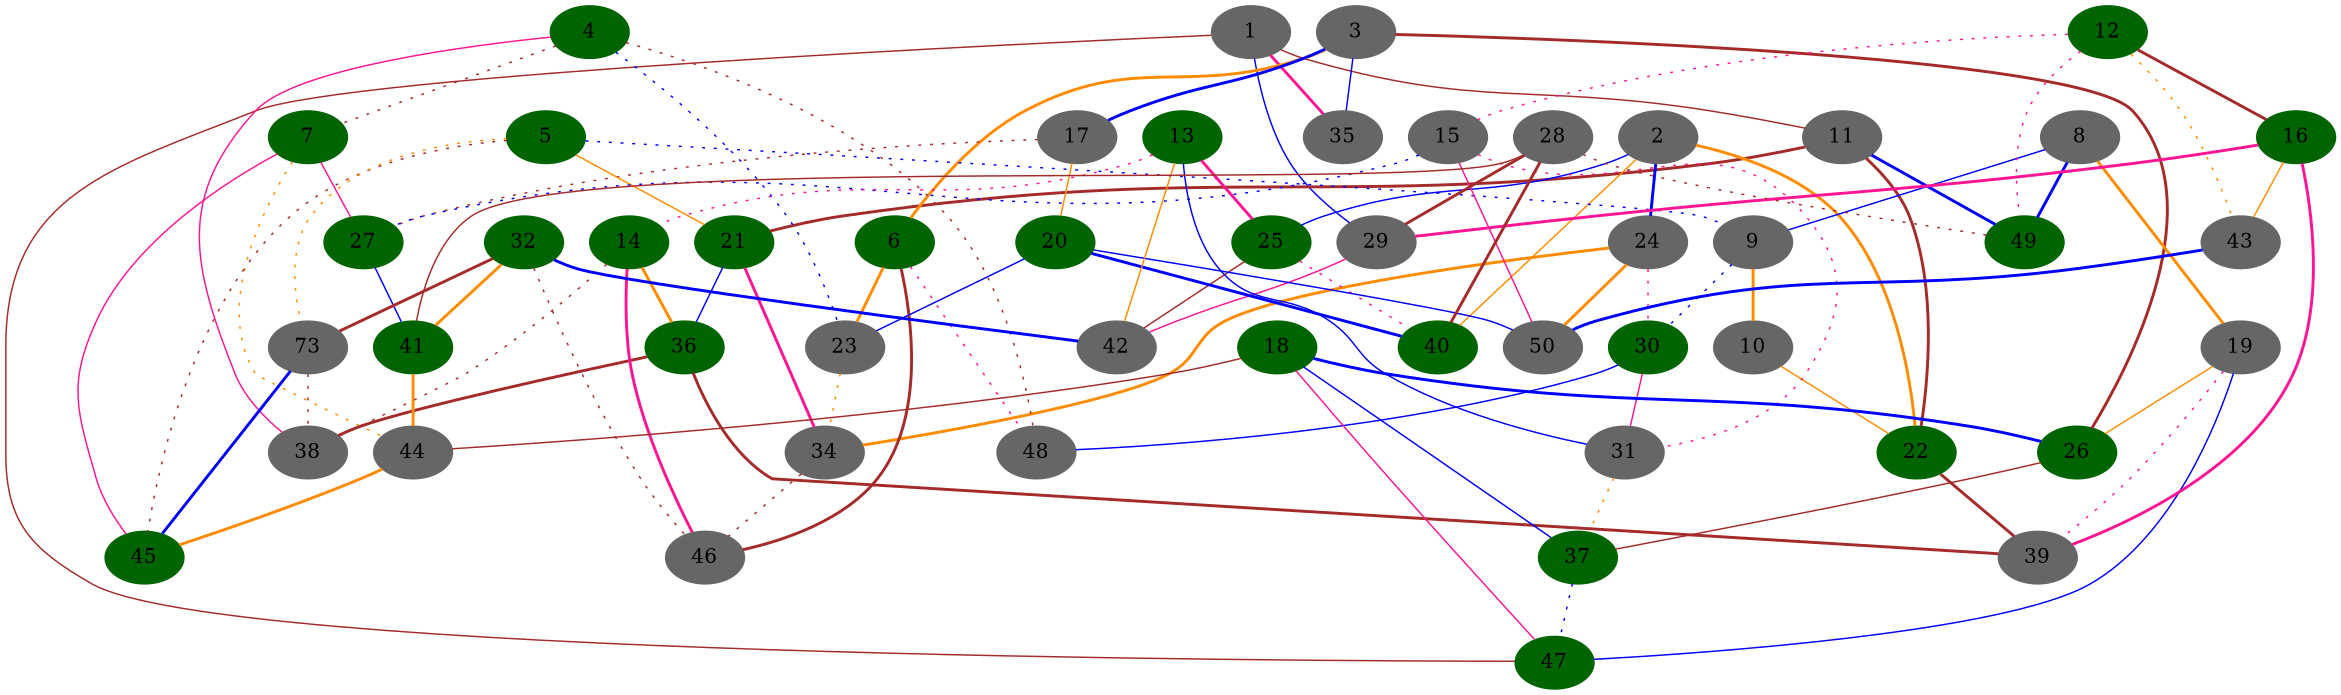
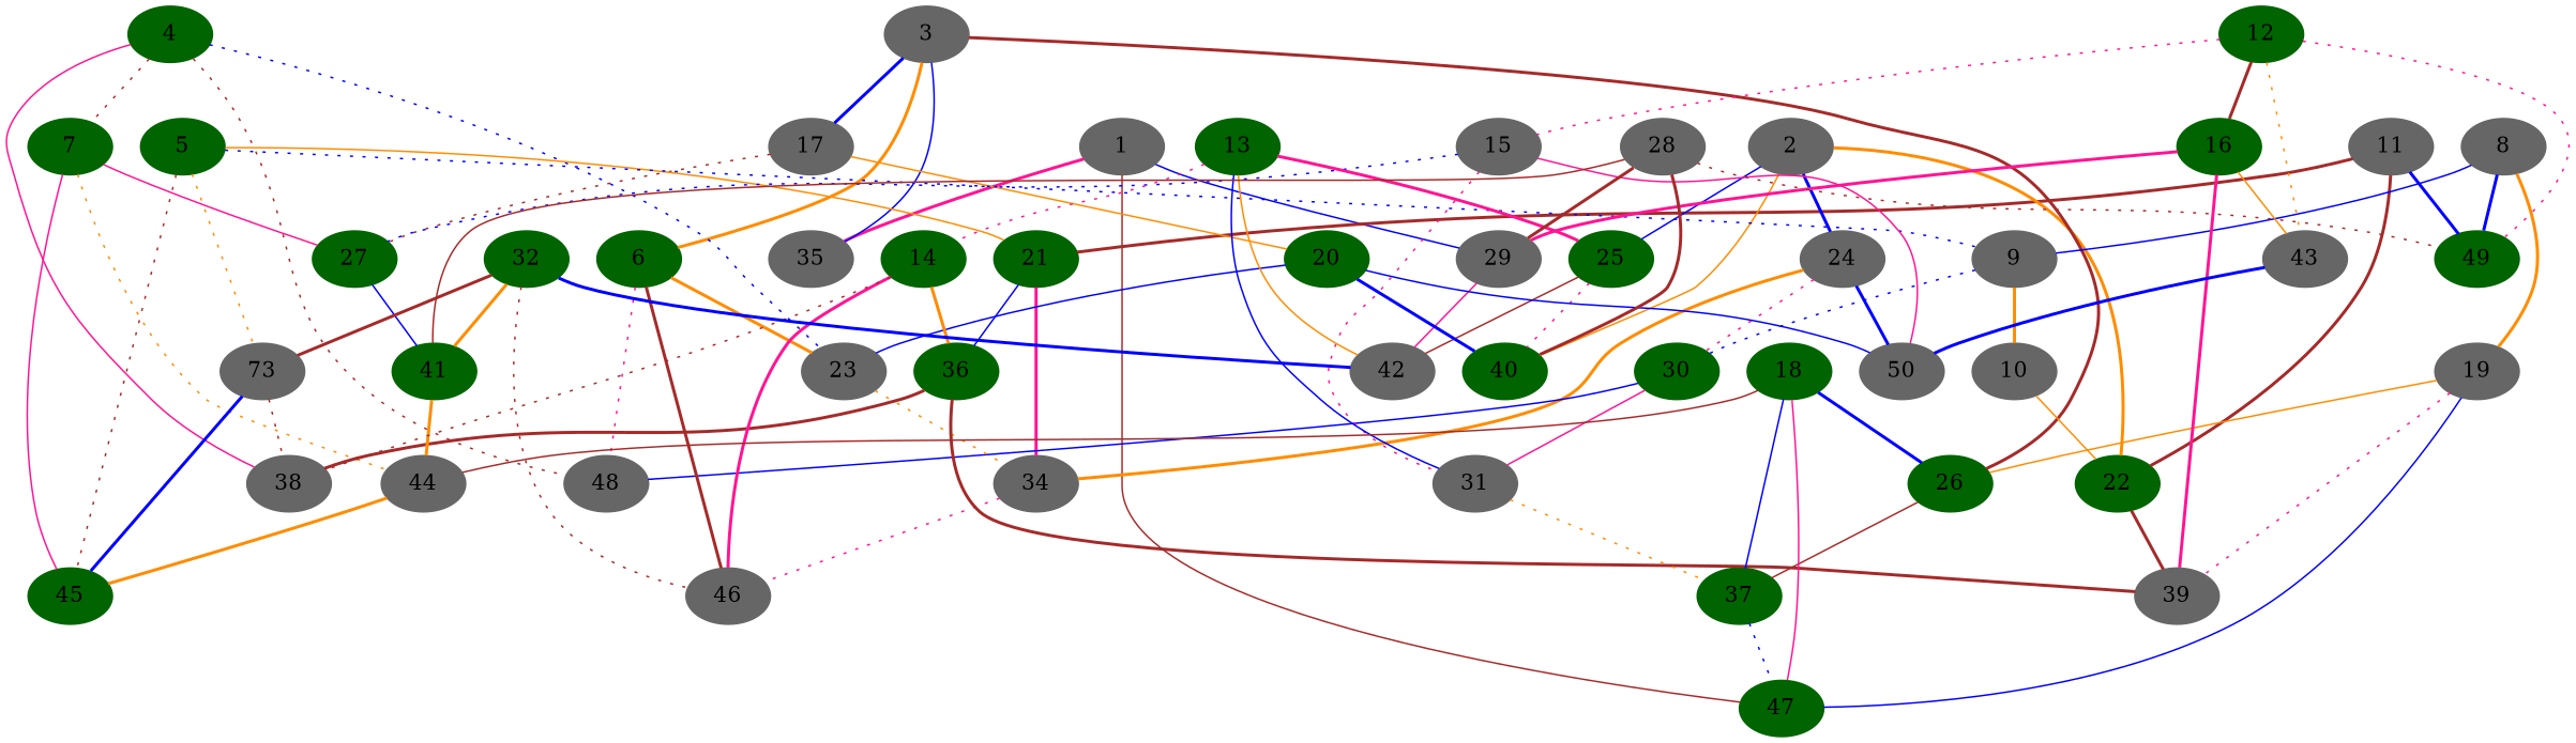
  graph {
    node [color=gray40 style=filled]
    edge [color=brown style=bold]
    1
    11
    29
    35
    47 [color=darkgreen]
    22 [color=darkgreen]
    21 [color=darkgreen]
    49 [color=darkgreen]
    42
    2
    24
    25 [color=darkgreen]
    40 [color=darkgreen]
    39
    30 [color=darkgreen]
    50
    34
    3
    6 [color=darkgreen]
    17
    26 [color=darkgreen]
    23
    48
    46
    27 [color=darkgreen]
    20 [color=darkgreen]
    37 [color=darkgreen]
    4 [color=darkgreen]
    7 [color=darkgreen]
    38
    45 [color=darkgreen]
    44
    5 [color=darkgreen]
    9
    n35 [label=73]
    10
    36 [color=darkgreen]
    41 [color=darkgreen]
    8
    19
    31
    12 [color=darkgreen]
    15
    16 [color=darkgreen]
    43
    13 [color=darkgreen]
    14 [color=darkgreen]
    18 [color=darkgreen]
    28
    32 [color=darkgreen]
-   1 -- 11 [style=solid]
    1 -- 29 [color=blue style=solid]
    1 -- 35 [color=deeppink]
    1 -- 47 [style=solid]
    11 -- 22
    11 -- 21
    11 -- 49 [color=blue]
    29 -- 42 [color=deeppink style=solid]
    22 -- 39
    21 -- 34 [color=deeppink]
    21 -- 36 [color=blue style=solid]
    2 -- 22 [color=darkorange]
    2 -- 24 [color=blue]
    2 -- 25 [color=blue style=solid]
    2 -- 40 [color=darkorange style=solid]
    24 -- 30 [color=deeppink style=dotted]
-   24 -- 50 [color=darkorange]
+   24 -- 50 [color=blue]
    24 -- 34 [color=darkorange]
    25 -- 42 [style=solid]
    25 -- 40 [color=deeppink style=dotted]
    30 -- 48 [color=blue style=solid]
    30 -- 31 [color=deeppink style=solid]
-   34 -- 46 [style=dotted]
+   34 -- 46 [color=deeppink style=dotted]
    3 -- 35 [color=blue style=solid]
    3 -- 6 [color=darkorange]
    3 -- 17 [color=blue]
    3 -- 26
    6 -- 23 [color=darkorange]
    6 -- 48 [color=deeppink style=dotted]
    6 -- 46
    17 -- 27 [style=dotted]
    17 -- 20 [color=darkorange style=solid]
    26 -- 37 [style=solid]
    23 -- 34 [color=darkorange style=dotted]
    27 -- 41 [color=blue style=solid]
    20 -- 40 [color=blue]
    20 -- 50 [color=blue style=solid]
    20 -- 23 [color=blue style=solid]
    37 -- 47 [color=blue style=dotted]
    4 -- 23 [color=blue style=dotted]
    4 -- 48 [style=dotted]
    4 -- 7 [style=dotted]
    4 -- 38 [color=deeppink style=solid]
    7 -- 27 [color=deeppink style=solid]
    7 -- 45 [color=deeppink style=solid]
    7 -- 44 [color=darkorange style=dotted]
    44 -- 45 [color=darkorange]
    5 -- 21 [color=darkorange style=solid]
    5 -- 45 [style=dotted]
    5 -- 9 [color=blue style=dotted]
    5 -- n35 [color=darkorange style=dotted]
    9 -- 30 [color=blue style=dotted]
    9 -- 10 [color=darkorange]
    n35 -- 38 [style=dotted]
    n35 -- 45 [color=blue]
    10 -- 22 [color=darkorange style=solid]
    36 -- 39
    36 -- 38
    41 -- 44 [color=darkorange]
    8 -- 49 [color=blue]
    8 -- 9 [color=blue style=solid]
    8 -- 19 [color=darkorange]
    19 -- 47 [color=blue style=solid]
    19 -- 39 [color=deeppink style=dotted]
    19 -- 26 [color=darkorange style=solid]
    31 -- 37 [color=darkorange style=dotted]
    12 -- 49 [color=deeppink style=dotted]
    12 -- 15 [color=deeppink style=dotted]
    12 -- 16
    12 -- 43 [color=darkorange style=dotted]
    15 -- 50 [color=deeppink style=solid]
    15 -- 27 [color=blue style=dotted]
    15 -- 31 [color=deeppink style=dotted]
    16 -- 29 [color=deeppink]
    16 -- 39 [color=deeppink]
    16 -- 43 [color=darkorange style=solid]
    43 -- 50 [color=blue]
    13 -- 42 [color=darkorange style=solid]
    13 -- 25 [color=deeppink]
    13 -- 31 [color=blue style=solid]
    13 -- 14 [color=deeppink style=dotted]
    14 -- 46 [color=deeppink]
    14 -- 38 [style=dotted]
    14 -- 36 [color=darkorange]
    18 -- 47 [color=deeppink style=solid]
    18 -- 26 [color=blue]
    18 -- 37 [color=blue style=solid]
    18 -- 44 [style=solid]
    28 -- 29
    28 -- 49 [style=dotted]
    28 -- 40
    28 -- 41 [style=solid]
    32 -- 42 [color=blue]
    32 -- 46 [style=dotted]
    32 -- n35
    32 -- 41 [color=darkorange]
  }
